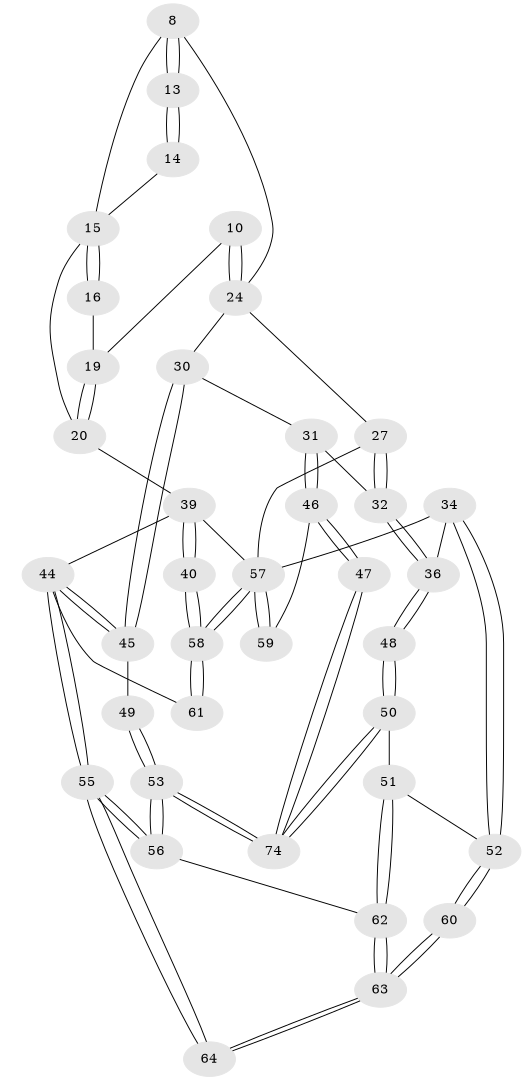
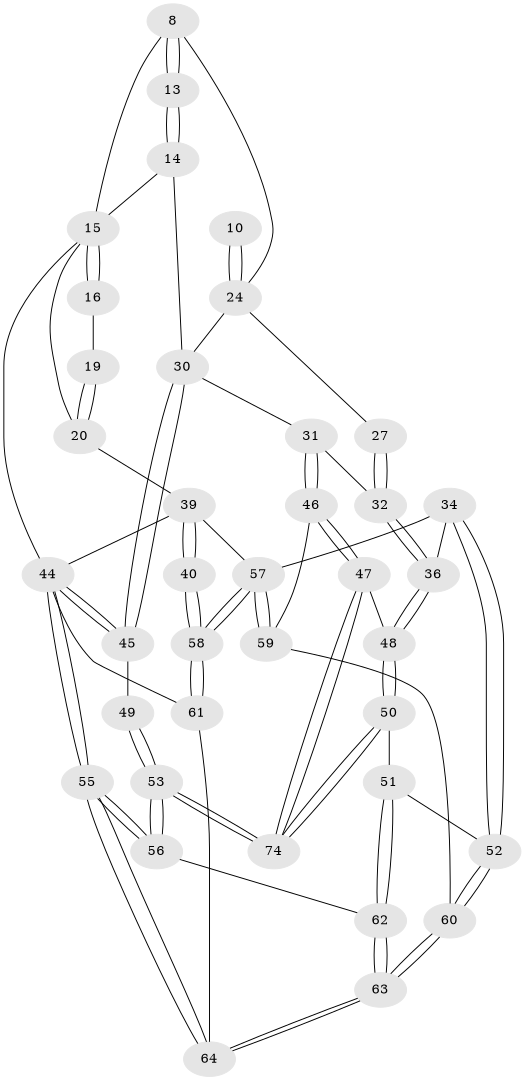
  graph {
    node [color=gray90 style=filled]
    8
    13
    15 [super="+5"]
    24 [super="+23+21+9"]
    14
    16 [super="+7"]
    44 [super="+38"]
    20
    30 [super="+22"]
    27
    10
    19 [super="+18+11+12+17"]
    31
    45
    39 [super="+25+26+37"]
    57 [super="+42+43"]
    40
    55
    61
    58
    59
    32
    36
    46
    49
    47
    48
    34 [super="+33"]
    52
    60
    50
    56
    64
    53
    n35 [label=74]
    51
    62
    63
    8 -- 13
    8 -- 13
    8 -- 15
    8 -- 24
    13 -- 14
    13 -- 14
    15 -- 16 [weight=3]
    15 -- 16
+   15 -- 44 [weight=2]
    15 -- 20
    24 -- 30
    24 -- 27
    14 -- 15
+   14 -- 30
    16 -- 19 [weight=2]
    44 -- 45
    44 -- 45
    44 -- 55
    44 -- 55
    44 -- 61
    20 -- 39
    30 -- 31
    30 -- 45
    30 -- 45
-   27 -- 57
    27 -- 32
    27 -- 32
    10 -- 24 [weight=2]
    10 -- 24
-   10 -- 19
    19 -- 20 [weight=2]
    19 -- 20
    31 -- 32
    31 -- 46
    31 -- 46
    45 -- 49
    39 -- 44
    39 -- 57
    39 -- 40 [weight=2]
    39 -- 40
    57 -- 58
    57 -- 58
    57 -- 59 [weight=2]
    57 -- 59
    40 -- 58
    40 -- 58
    55 -- 56
    55 -- 56
    55 -- 64
    55 -- 64
+   61 -- 64
    58 -- 61
    58 -- 61
+   59 -- 60
    32 -- 36
    32 -- 36
    36 -- 48
    36 -- 48
    46 -- 59
    46 -- 47
    46 -- 47
    49 -- 53
    49 -- 53
+   47 -- 48
    47 -- n35
    47 -- n35
    48 -- 50
    48 -- 50
    34 -- 57 [weight=2]
    34 -- 36
    34 -- 52
    34 -- 52
    52 -- 60
    52 -- 60
    60 -- 63
    60 -- 63
    50 -- n35
    50 -- n35
    50 -- 51
    56 -- 62
    53 -- 56
    53 -- 56
    53 -- n35
    53 -- n35
    51 -- 52
    51 -- 62
    51 -- 62
    62 -- 63
    62 -- 63
    63 -- 64
    63 -- 64
  }
